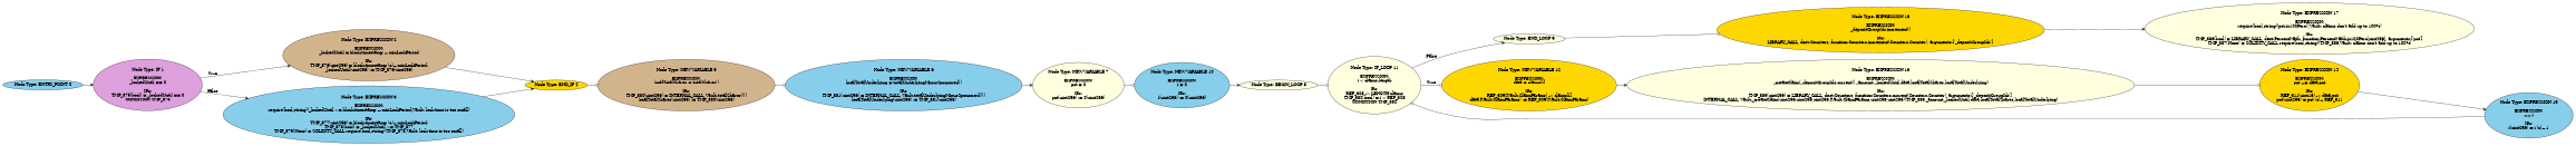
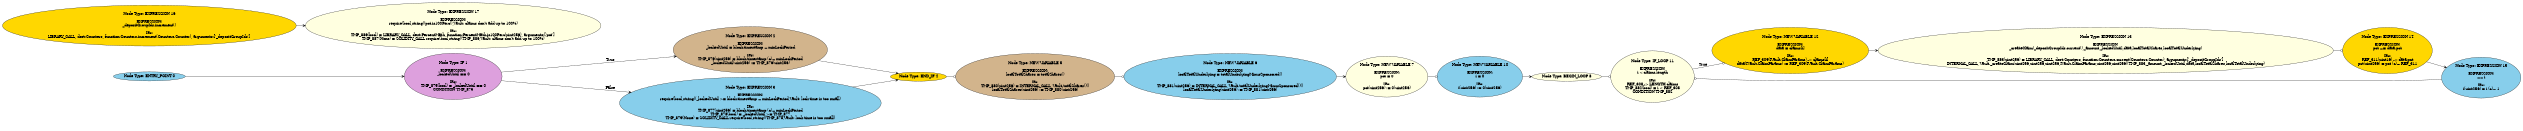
  digraph {
    rankdir=LR
    node [fillcolor=lightyellow style=filled]
    edge [arrowhead=vee]
    n1 [fillcolor=skyblue label="Node Type: ENTRY_POINT 0\n"]
    n2 [fillcolor=plum label="Node Type: IF 1\n\nEXPRESSION:\n_lockedUntil == 0\n\nIRs:\nTMP_875(bool) = _lockedUntil == 0\nCONDITION TMP_875"]
    n3 [fillcolor=tan label="Node Type: EXPRESSION 2\n\nEXPRESSION:\n_lockedUntil = block.timestamp + minLockPeriod\n\nIRs:\nTMP_876(uint256) = block.timestamp (c)+ minLockPeriod\n_lockedUntil(uint256) := TMP_876(uint256)"]
    n4 [fillcolor=skyblue label="Node Type: EXPRESSION 3\n\nEXPRESSION:\nrequire(bool,string)(_lockedUntil >= block.timestamp + minLockPeriod,Vault: lock time is too small)\n\nIRs:\nTMP_877(uint256) = block.timestamp (c)+ minLockPeriod\nTMP_878(bool) = _lockedUntil >= TMP_877\nTMP_879(None) = SOLIDITY_CALL require(bool,string)(TMP_878,Vault: lock time is too small)"]
    n5 [fillcolor=gold label="Node Type: END_IF 4\n"]
    n6 [fillcolor=tan label="Node Type: NEW VARIABLE 5\n\nEXPRESSION:\nlocalTotalShares = totalShares()\n\nIRs:\nTMP_880(uint256) = INTERNAL_CALL, Vault.totalShares()()\nlocalTotalShares(uint256) := TMP_880(uint256)"]
    n7 [fillcolor=skyblue label="Node Type: NEW VARIABLE 6\n\nEXPRESSION:\nlocalTotalUnderlying = totalUnderlyingMinusSponsored()\n\nIRs:\nTMP_881(uint256) = INTERNAL_CALL, Vault.totalUnderlyingMinusSponsored()()\nlocalTotalUnderlying(uint256) := TMP_881(uint256)"]
    n8 [label="Node Type: NEW VARIABLE 7\n\nEXPRESSION:\npct = 0\n\nIRs:\npct(uint256) := 0(uint256)"]
    n9 [fillcolor=skyblue label="Node Type: NEW VARIABLE 10\n\nEXPRESSION:\ni = 0\n\nIRs:\ni(uint256) := 0(uint256)"]
    n10 [label="Node Type: BEGIN_LOOP 8\n"]
    n11 [label="Node Type: IF_LOOP 11\n\nEXPRESSION:\ni < claims.length\n\nIRs:\nREF_308 -> LENGTH claims\nTMP_882(bool) = i < REF_308\nCONDITION TMP_882"]
-   n12 [label="Node Type: END_LOOP 9\n"]
    n13 [fillcolor=gold label="Node Type: NEW VARIABLE 12\n\nEXPRESSION:\ndata = claims[i]\n\nIRs:\nREF_309(IVault.ClaimParams) -> claims[i]\ndata(IVault.ClaimParams) := REF_309(IVault.ClaimParams)"]
    n14 [fillcolor=gold label="Node Type: EXPRESSION 16\n\nEXPRESSION:\n_depositGroupIds.increment()\n\nIRs:\nLIBRARY_CALL, dest:Counters, function:Counters.increment(Counters.Counter), arguments:['_depositGroupIds'] "]
    n15 [label="Node Type: EXPRESSION 13\n\nEXPRESSION:\n_createClaim(_depositGroupIds.current(),_amount,_lockedUntil,data,localTotalShares,localTotalUnderlying)\n\nIRs:\nTMP_883(uint256) = LIBRARY_CALL, dest:Counters, function:Counters.current(Counters.Counter), arguments:['_depositGroupIds'] \nINTERNAL_CALL, Vault._createClaim(uint256,uint256,uint256,IVault.ClaimParams,uint256,uint256)(TMP_883,_amount,_lockedUntil,data,localTotalShares,localTotalUnderlying)"]
    n16 [label="Node Type: EXPRESSION 17\n\nEXPRESSION:\nrequire(bool,string)(pct.is100Perc(),Vault: claims don't add up to 100%)\n\nIRs:\nTMP_886(bool) = LIBRARY_CALL, dest:PercentMath, function:PercentMath.is100Perc(uint256), arguments:['pct'] \nTMP_887(None) = SOLIDITY_CALL require(bool,string)(TMP_886,Vault: claims don't add up to 100%)"]
    n17 [fillcolor=gold label="Node Type: EXPRESSION 14\n\nEXPRESSION:\npct += data.pct\n\nIRs:\nREF_311(uint16) -> data.pct\npct(uint256) = pct (c)+ REF_311"]
    n18 [fillcolor=skyblue label="Node Type: EXPRESSION 15\n\nEXPRESSION:\n++ i\n\nIRs:\ni(uint256) = i (c)+ 1"]
    n1 -> n2
    n2 -> n3 [label=True]
    n2 -> n4 [label=False]
    n3 -> n5
    n4 -> n5
    n5 -> n6 [arrowhead=odot]
    n6 -> n7 [arrowhead=odot]
    n7 -> n8
    n8 -> n9 [arrowhead=odot]
    n9 -> n10
    n10 -> n11 [arrowhead=odot]
-   n11 -> n12 [label=False]
    n11 -> n13 [arrowhead=odot label=True]
-   n12 -> n14 [arrowhead=odot]
    n13 -> n15
    n14 -> n16
    n15 -> n17 [arrowhead=odot]
    n17 -> n18
    n18 -> n11 [arrowhead=odot]
  }
